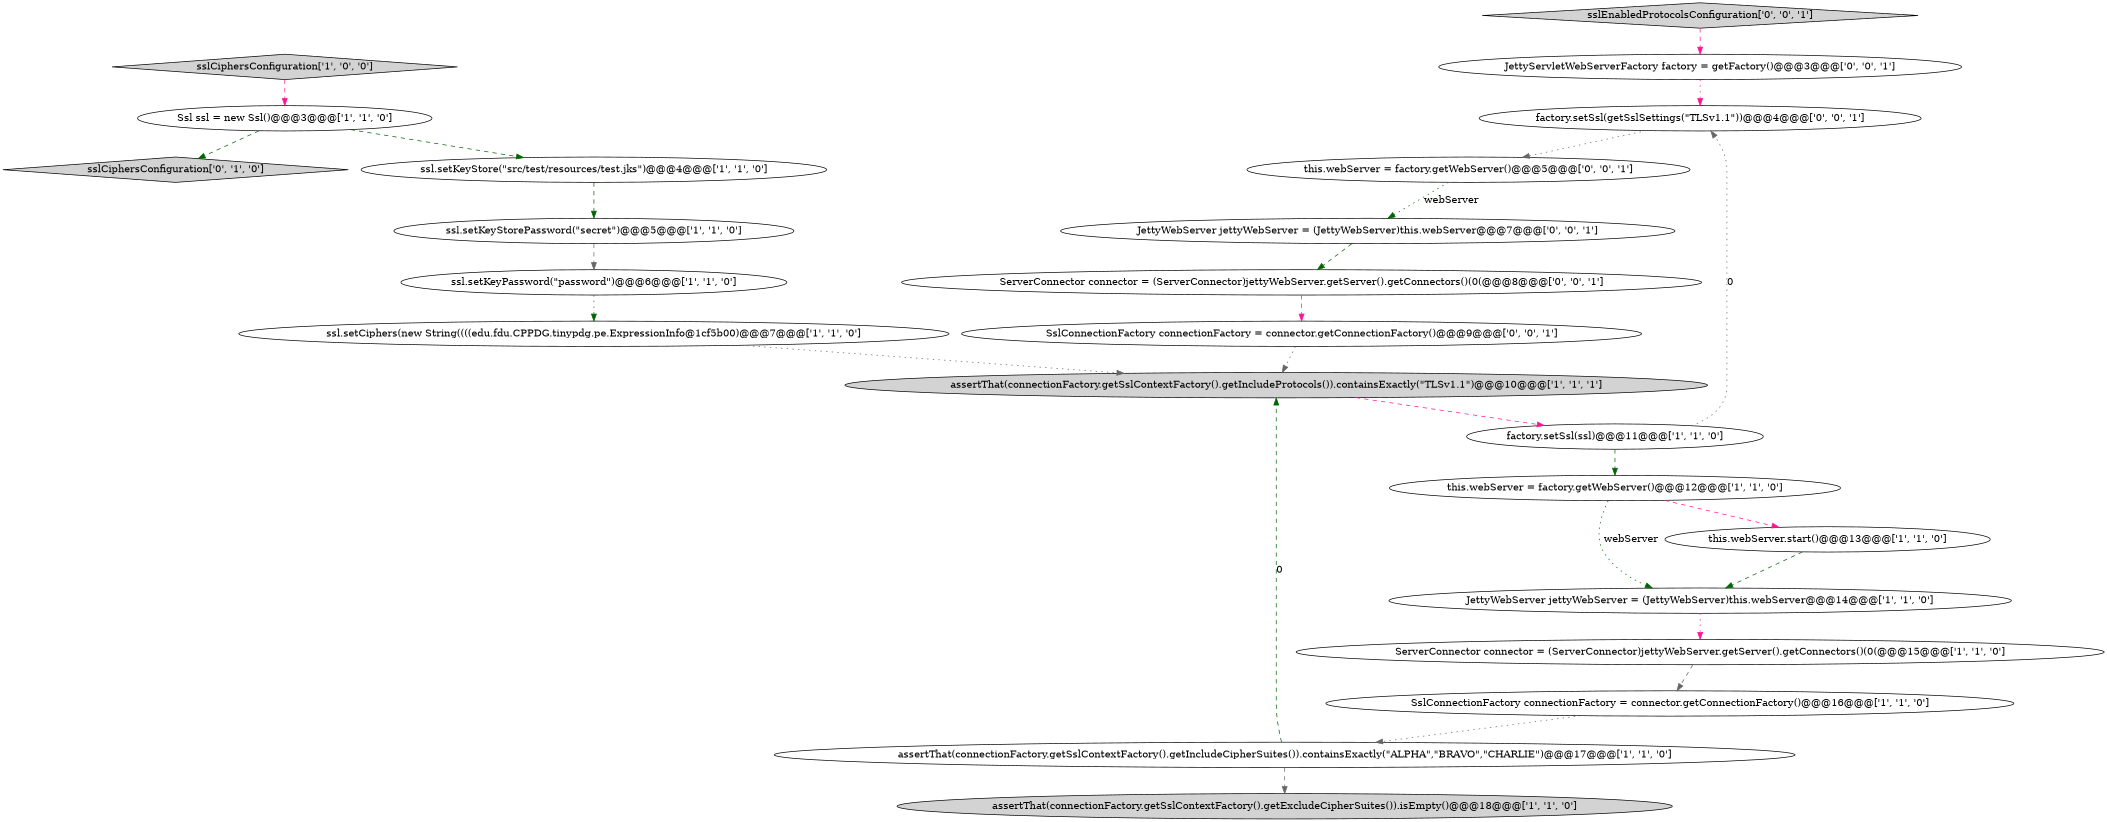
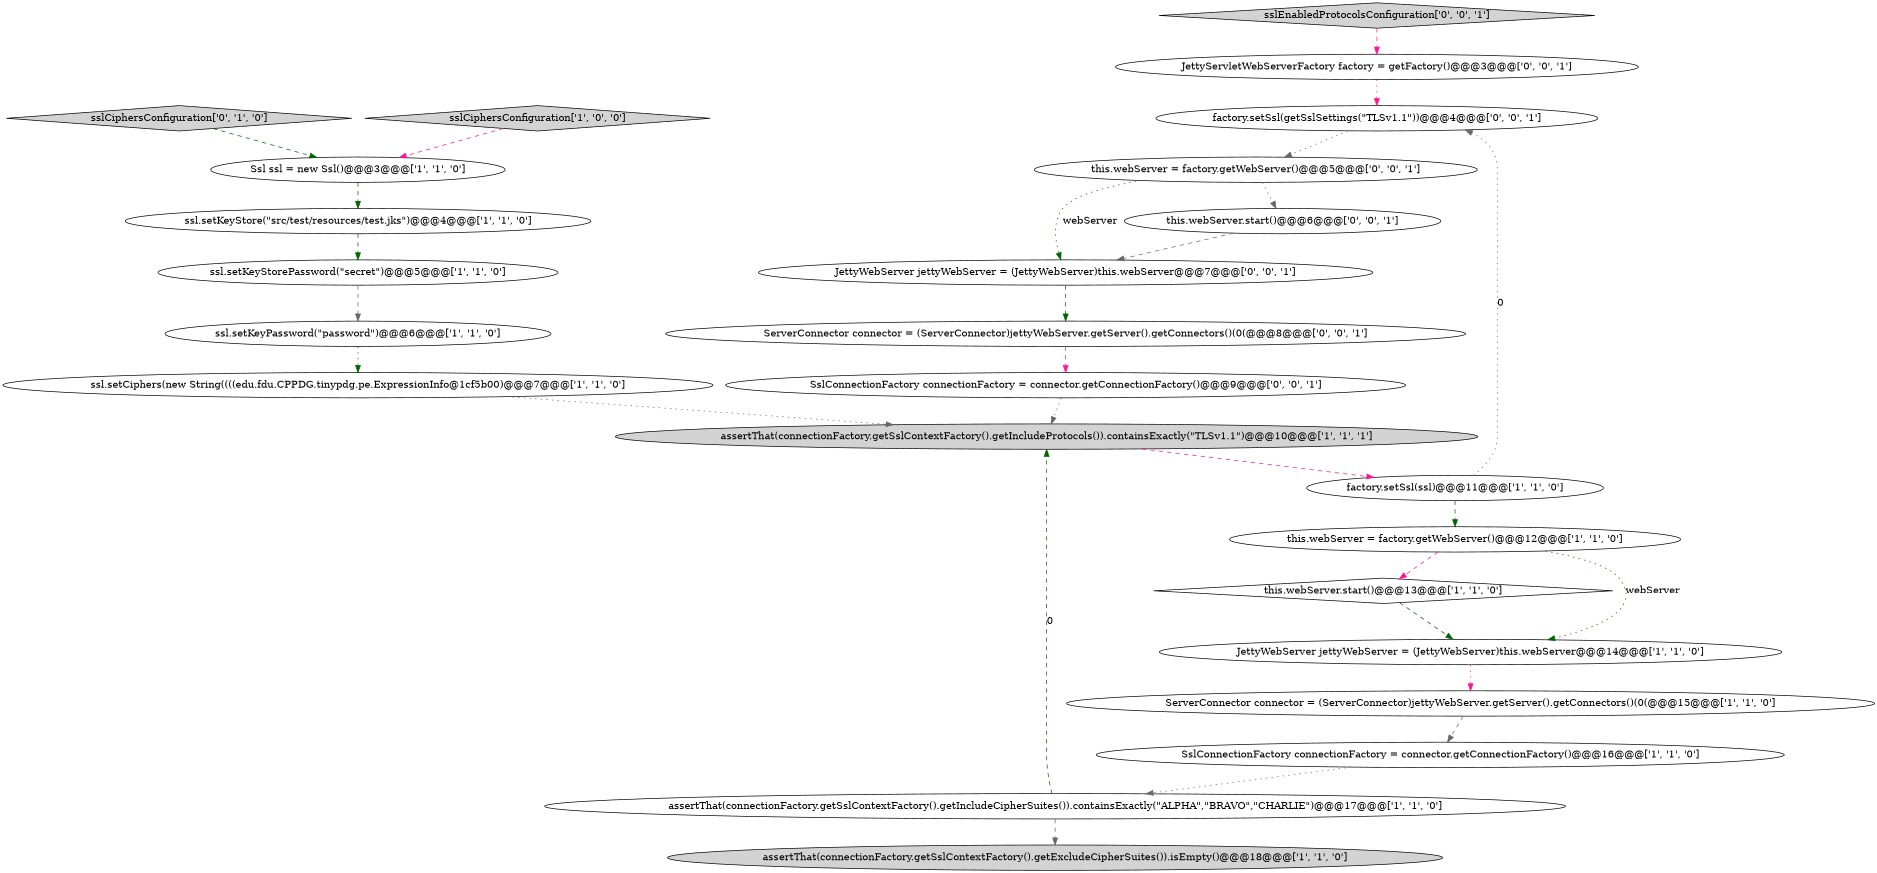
  digraph {
    node [fillcolor=white shape=ellipse style=filled]
    edge [color=gray40 style=dashed]
    n1 [fillcolor=lightgray label="sslEnabledProtocolsConfiguration['0', '0', '1']" shape=diamond]
    n2 [label="JettyServletWebServerFactory factory = getFactory()@@@3@@@['0', '0', '1']"]
    n3 [label="factory.setSsl(getSslSettings(\"TLSv1.1\"))@@@4@@@['0', '0', '1']"]
    n4 [label="SslConnectionFactory connectionFactory = connector.getConnectionFactory()@@@16@@@['1', '1', '0']"]
    n5 [label="assertThat(connectionFactory.getSslContextFactory().getIncludeCipherSuites()).containsExactly(\"ALPHA\",\"BRAVO\",\"CHARLIE\")@@@17@@@['1', '1', '0']"]
    n6 [fillcolor=lightgray label="assertThat(connectionFactory.getSslContextFactory().getIncludeProtocols()).containsExactly(\"TLSv1.1\")@@@10@@@['1', '1', '1']"]
    n7 [fillcolor=lightgray label="assertThat(connectionFactory.getSslContextFactory().getExcludeCipherSuites()).isEmpty()@@@18@@@['1', '1', '0']"]
    n8 [label="this.webServer = factory.getWebServer()@@@5@@@['0', '0', '1']"]
    n9 [label="JettyWebServer jettyWebServer = (JettyWebServer)this.webServer@@@7@@@['0', '0', '1']"]
-   n11 [label="this.webServer.start()@@@13@@@['1', '1', '0']"]
+   n10 [label="this.webServer.start()@@@6@@@['0', '0', '1']"]
+   n11 [label="this.webServer.start()@@@13@@@['1', '1', '0']" shape=diamond]
    n12 [label="JettyWebServer jettyWebServer = (JettyWebServer)this.webServer@@@14@@@['1', '1', '0']"]
    n13 [label="ServerConnector connector = (ServerConnector)jettyWebServer.getServer().getConnectors()(0(@@@15@@@['1', '1', '0']"]
    n14 [label="ssl.setKeyPassword(\"password\")@@@6@@@['1', '1', '0']"]
    n15 [label="ssl.setCiphers(new String((((edu.fdu.CPPDG.tinypdg.pe.ExpressionInfo@1cf5b00)@@@7@@@['1', '1', '0']"]
    n16 [label="ssl.setKeyStore(\"src/test/resources/test.jks\")@@@4@@@['1', '1', '0']"]
    n17 [label="ssl.setKeyStorePassword(\"secret\")@@@5@@@['1', '1', '0']"]
    n18 [label="ServerConnector connector = (ServerConnector)jettyWebServer.getServer().getConnectors()(0(@@@8@@@['0', '0', '1']"]
    n19 [label="SslConnectionFactory connectionFactory = connector.getConnectionFactory()@@@9@@@['0', '0', '1']"]
    n20 [label="factory.setSsl(ssl)@@@11@@@['1', '1', '0']"]
    n21 [label="this.webServer = factory.getWebServer()@@@12@@@['1', '1', '0']"]
    n22 [fillcolor=lightgray label="sslCiphersConfiguration['0', '1', '0']" shape=diamond]
    n23 [label="Ssl ssl = new Ssl()@@@3@@@['1', '1', '0']"]
    n24 [fillcolor=lightgray label="sslCiphersConfiguration['1', '0', '0']" shape=diamond]
    n1 -> n2 [color=deeppink]
    n2 -> n3 [color=deeppink style=dotted]
    n3 -> n8 [style=dotted]
    n4 -> n5 [style=dotted]
    n5 -> n6 [color=darkgreen label=0]
    n5 -> n7
    n6 -> n20 [color=deeppink]
    n8 -> n9 [color=darkgreen label=webServer style=dotted]
+   n8 -> n10 [style=dotted]
    n9 -> n18 [color=darkgreen]
+   n10 -> n9
    n11 -> n12 [color=darkgreen]
    n12 -> n13 [color=deeppink style=dotted]
    n13 -> n4
    n14 -> n15 [color=darkgreen style=dotted]
    n15 -> n6 [style=dotted]
    n16 -> n17 [color=darkgreen]
    n17 -> n14
    n18 -> n19 [color=deeppink]
    n19 -> n6 [style=dotted]
    n20 -> n3 [label=0 style=dotted]
    n20 -> n21 [color=darkgreen]
    n21 -> n11 [color=deeppink]
    n21 -> n12 [color=darkgreen label=webServer style=dotted]
-   n23 -> n22 [color=darkgreen]
+   n22 -> n23 [color=darkgreen]
    n23 -> n16 [color=darkgreen]
    n24 -> n23 [color=deeppink]
  }
